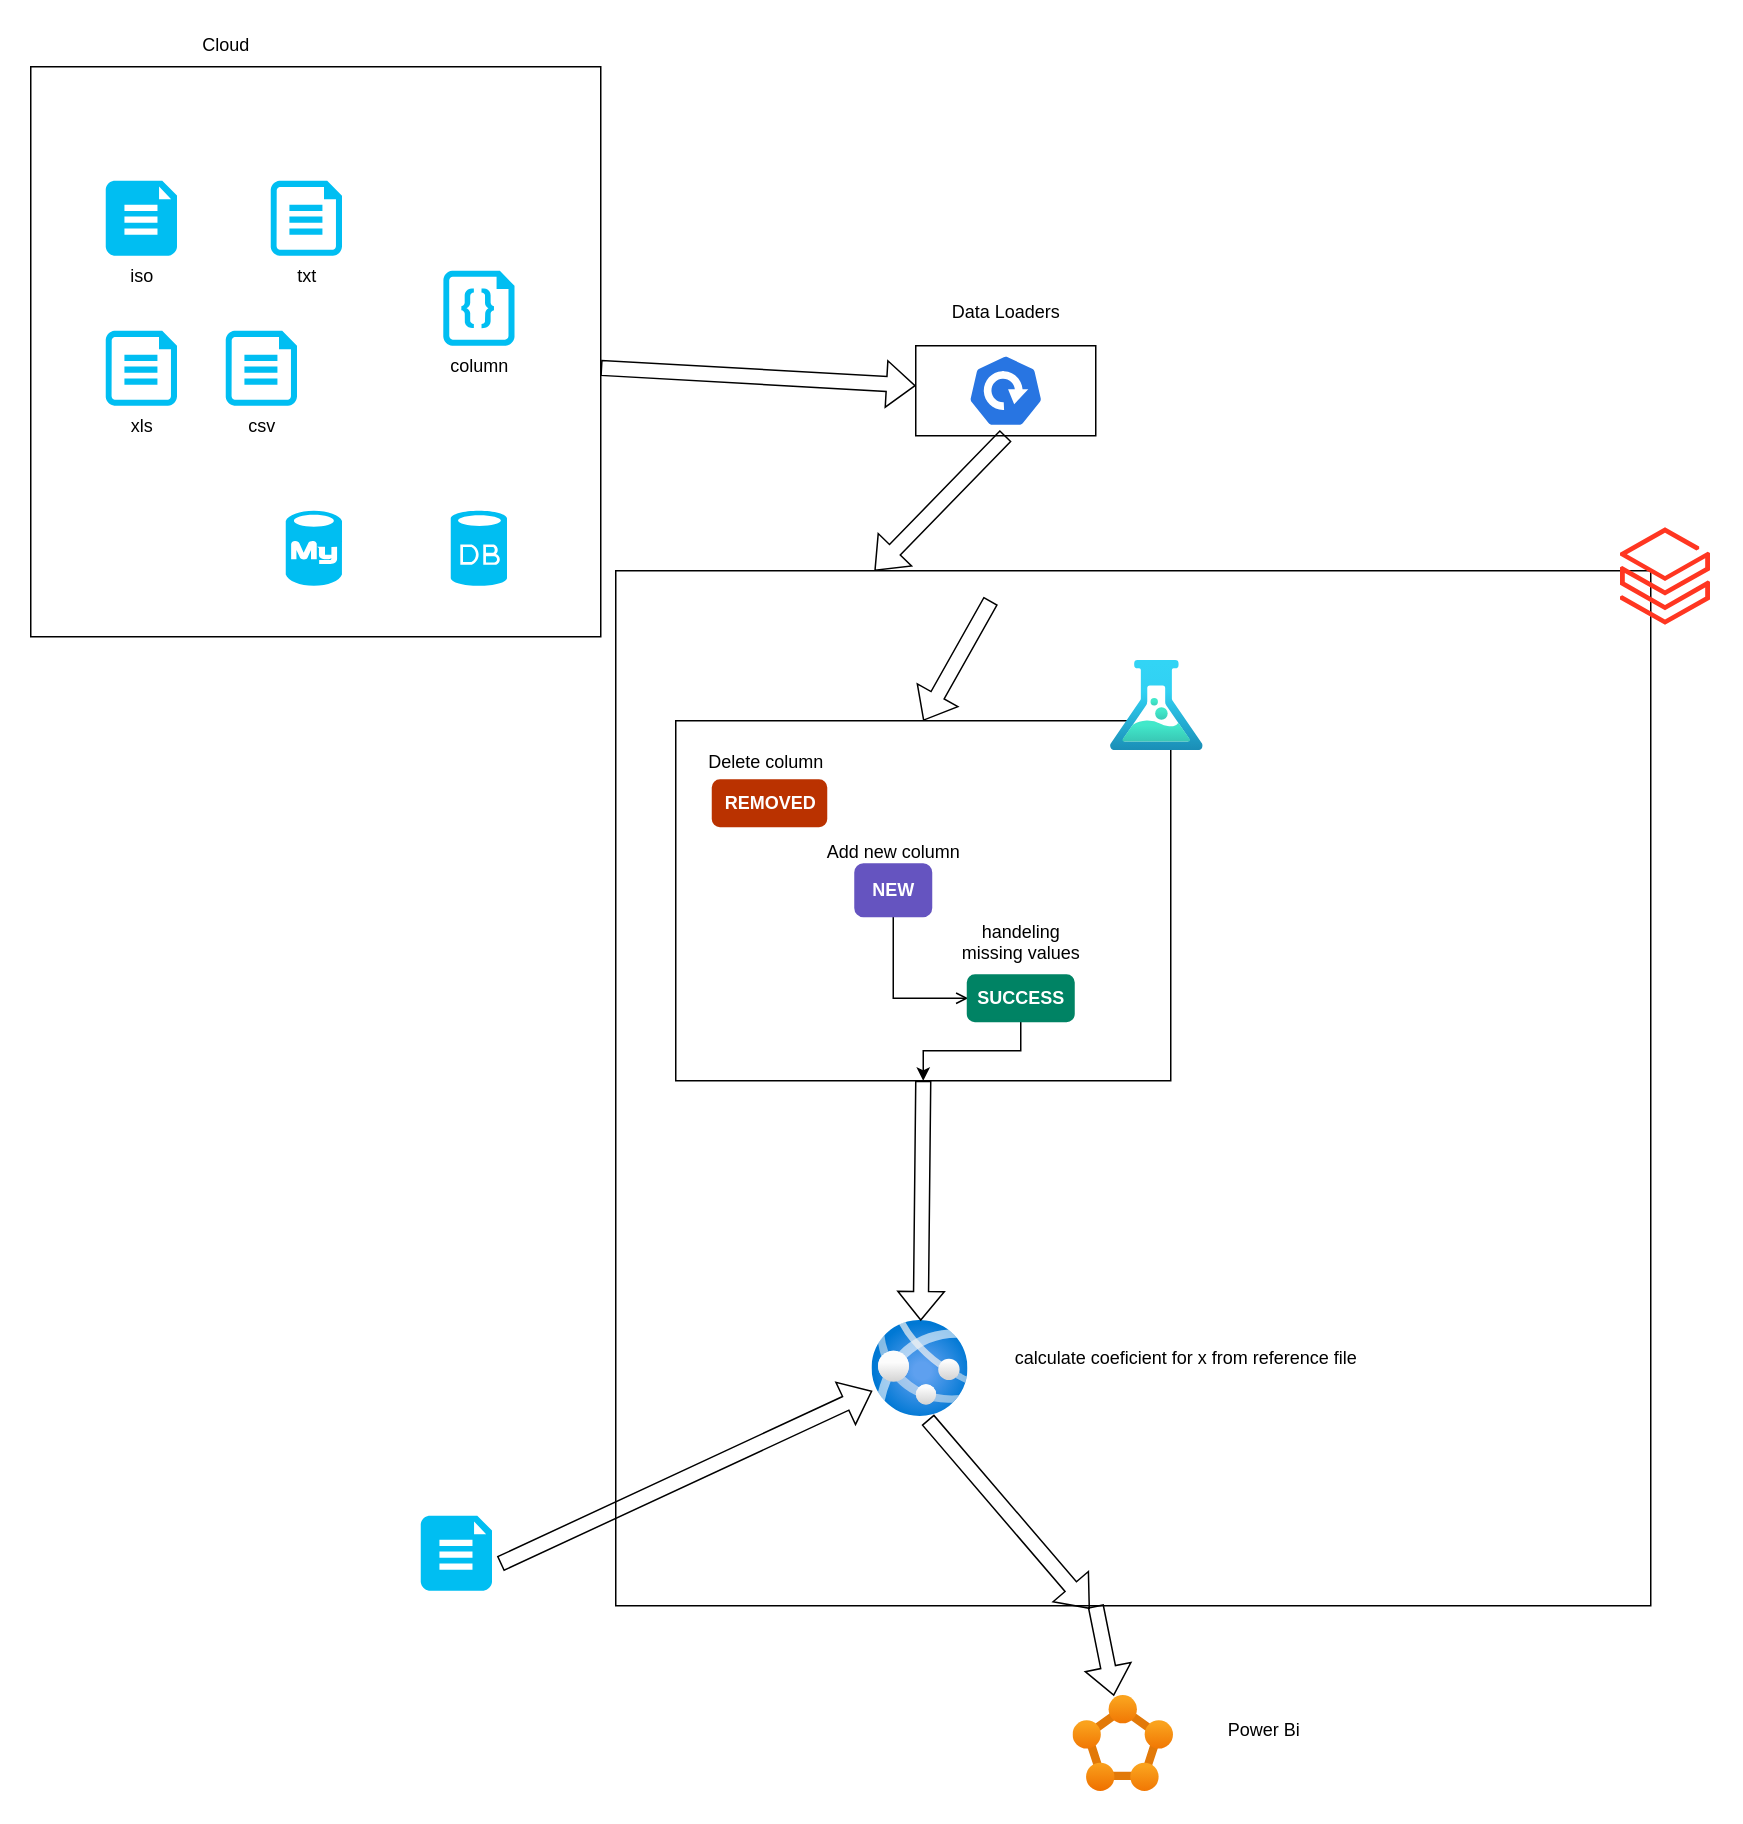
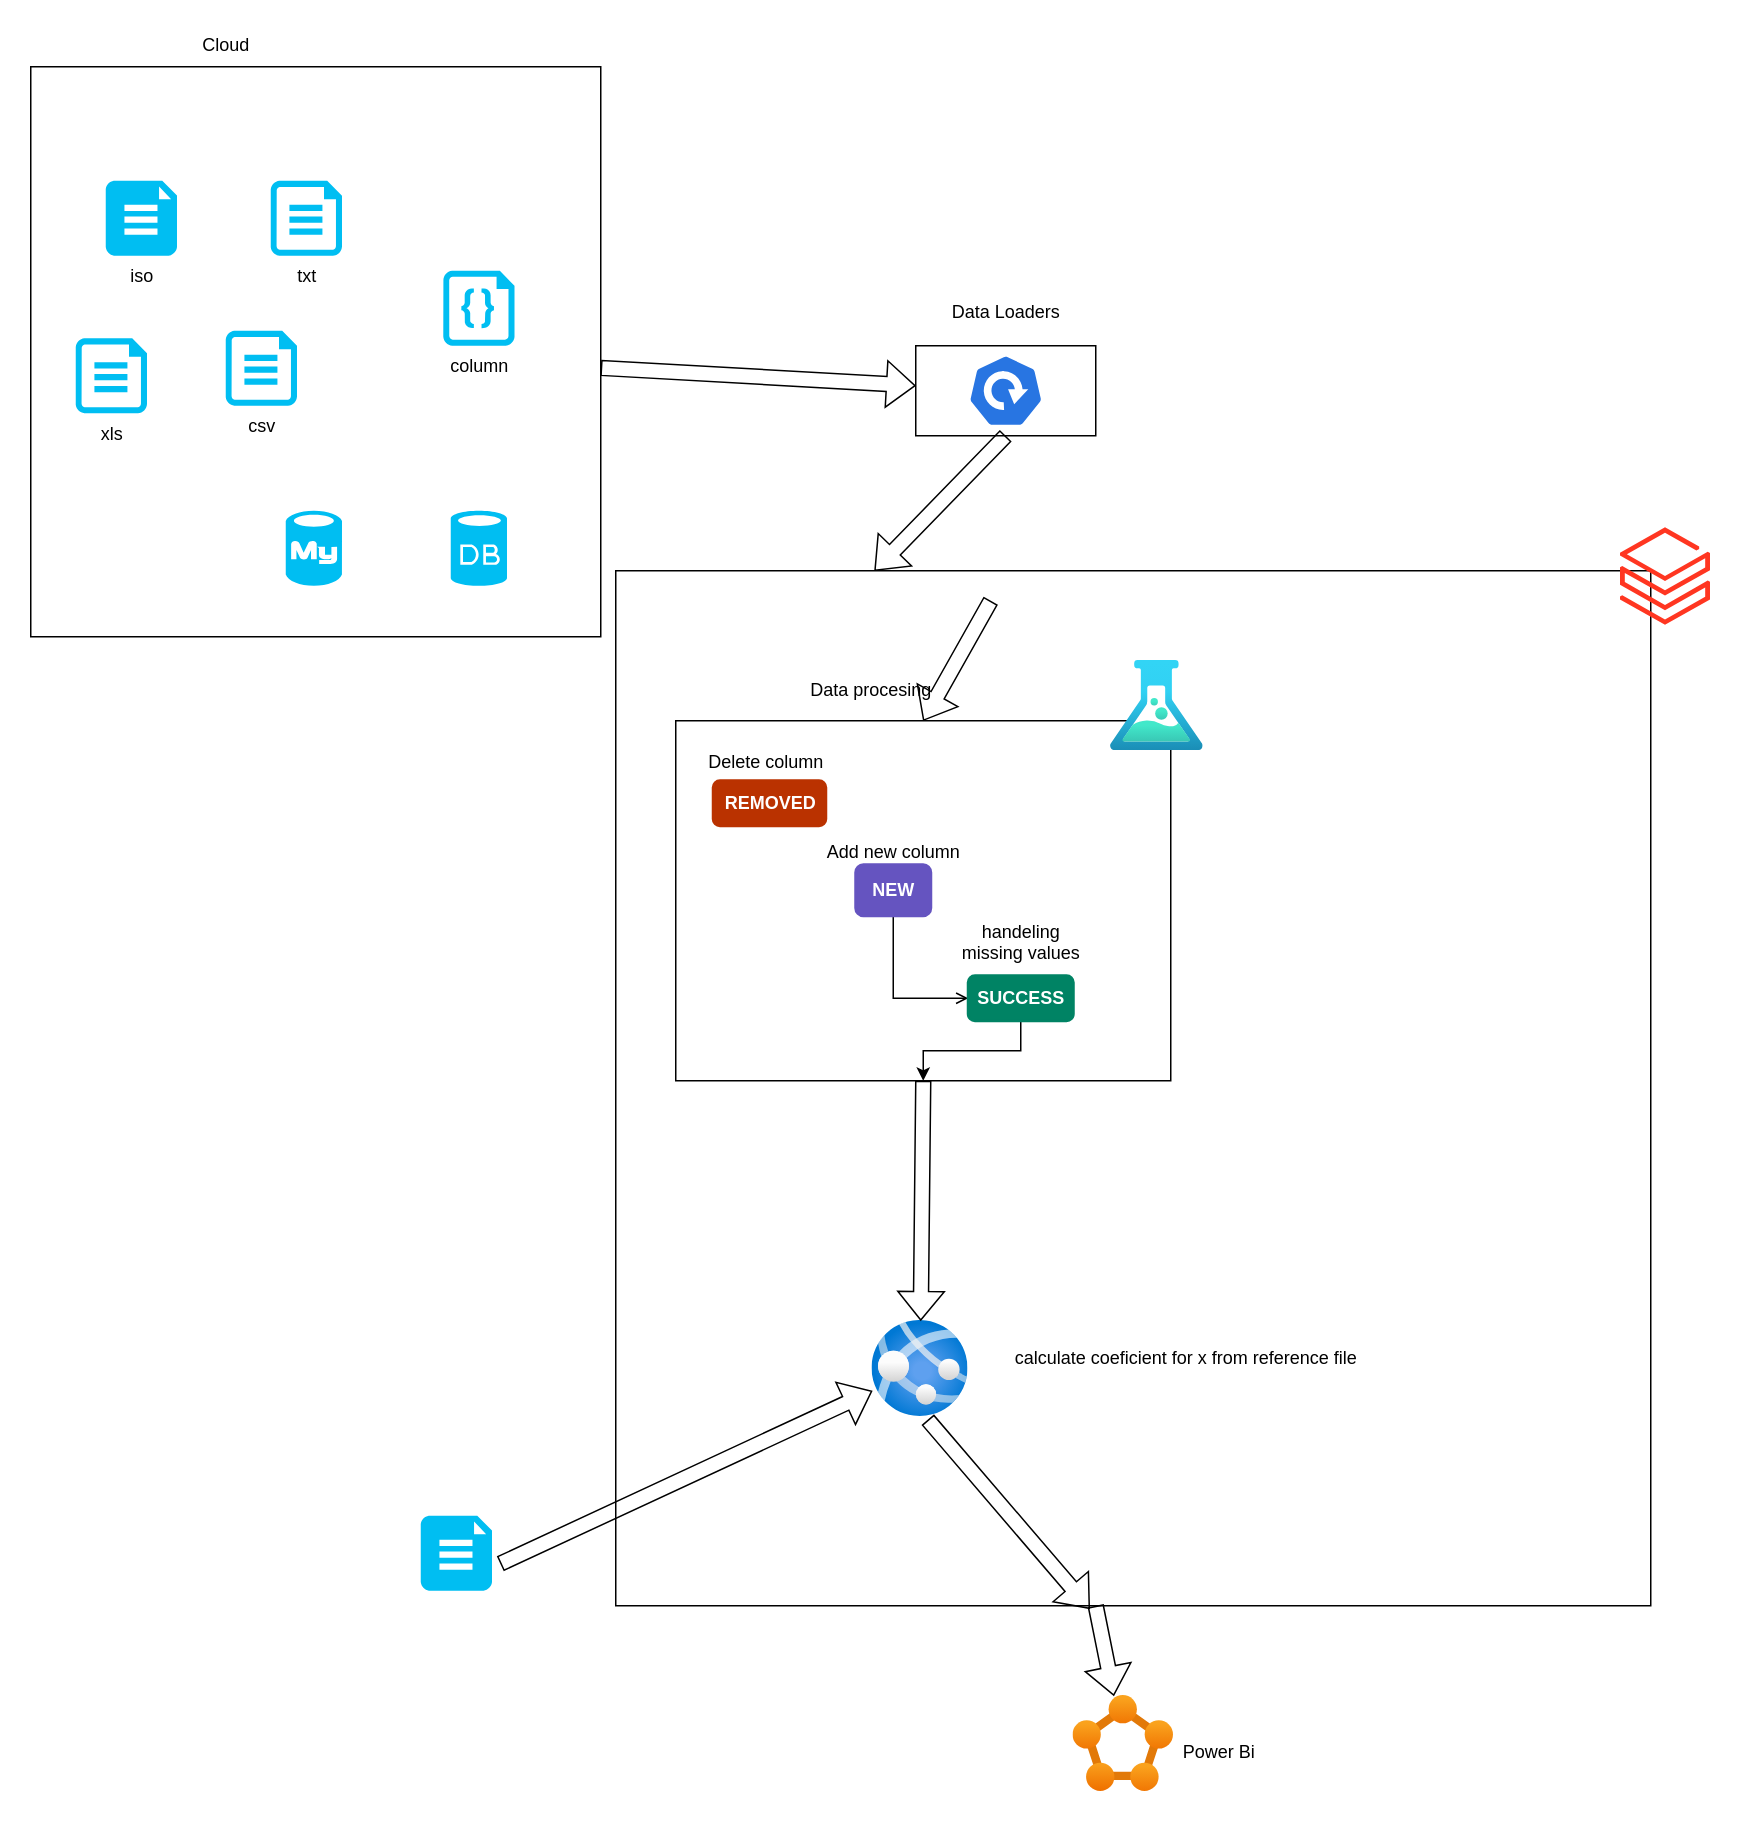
  <mxCell id="0" />
  <mxCell id="1" parent="0" />
  <mxCell id="2" value="" style="whiteSpace=wrap;html=1;aspect=fixed;" vertex="1" parent="1"><mxGeometry x="20" y="44" width="380" height="380" as="geometry" /></mxCell>
  <mxCell id="3" value="" style="verticalLabelPosition=bottom;html=1;verticalAlign=top;align=center;strokeColor=none;fillColor=#00BEF2;shape=mxgraph.azure.database;" vertex="1" parent="1"><mxGeometry x="300" y="340" width="37.5" height="50" as="geometry" /></mxCell>
  <mxCell id="4" value="" style="verticalLabelPosition=bottom;html=1;verticalAlign=top;align=center;strokeColor=none;fillColor=#00BEF2;shape=mxgraph.azure.mysql_database;" vertex="1" parent="1"><mxGeometry x="190" y="340" width="37.5" height="50" as="geometry" /></mxCell>
  <mxCell id="5" value="txt" style="verticalLabelPosition=bottom;html=1;verticalAlign=top;align=center;strokeColor=none;fillColor=#00BEF2;shape=mxgraph.azure.file;pointerEvents=1;" vertex="1" parent="1"><mxGeometry x="180" y="120" width="47.5" height="50" as="geometry" /></mxCell>
  <mxCell id="6" value="iso" style="verticalLabelPosition=bottom;html=1;verticalAlign=top;align=center;strokeColor=none;fillColor=#00BEF2;shape=mxgraph.azure.file_2;pointerEvents=1;" vertex="1" parent="1"><mxGeometry x="70" y="120" width="47.5" height="50" as="geometry" /></mxCell>
  <mxCell id="7" value="&lt;div&gt;column&lt;/div&gt;&lt;div&gt;&lt;br&gt;&lt;/div&gt;" style="verticalLabelPosition=bottom;html=1;verticalAlign=top;align=center;strokeColor=none;fillColor=#00BEF2;shape=mxgraph.azure.code_file;pointerEvents=1;" vertex="1" parent="1"><mxGeometry x="295" y="180" width="47.5" height="50" as="geometry" /></mxCell>
  <mxCell id="8" value="&lt;div&gt;csv&lt;/div&gt;&lt;div&gt;&lt;br&gt;&lt;/div&gt;" style="verticalLabelPosition=bottom;html=1;verticalAlign=top;align=center;strokeColor=none;fillColor=#00BEF2;shape=mxgraph.azure.file;pointerEvents=1;" vertex="1" parent="1"><mxGeometry x="150" y="220" width="47.5" height="50" as="geometry" /></mxCell>
- <mxCell id="9" value="&lt;div&gt;xls&lt;/div&gt;&lt;div&gt;&lt;br&gt;&lt;/div&gt;" style="verticalLabelPosition=bottom;html=1;verticalAlign=top;align=center;strokeColor=none;fillColor=#00BEF2;shape=mxgraph.azure.file;pointerEvents=1;" vertex="1" parent="1"><mxGeometry x="70" y="220" width="47.5" height="50" as="geometry" /></mxCell>
+ <mxCell id="9" value="&lt;div&gt;xls&lt;/div&gt;&lt;div&gt;&lt;br&gt;&lt;/div&gt;" style="verticalLabelPosition=bottom;html=1;verticalAlign=top;align=center;strokeColor=none;fillColor=#00BEF2;shape=mxgraph.azure.file;pointerEvents=1;" vertex="1" parent="1"><mxGeometry x="50" y="225" width="47.5" height="50" as="geometry" /></mxCell>
  <mxCell id="10" value="" style="shape=flexArrow;endArrow=classic;html=1;rounded=0;" edge="1" parent="1" source="2" target="11"><mxGeometry width="50" height="50" relative="1" as="geometry"><mxPoint x="520" y="220" as="sourcePoint" /><mxPoint x="640" y="260" as="targetPoint" /></mxGeometry></mxCell>
  <mxCell id="11" value="" style="rounded=0;whiteSpace=wrap;html=1;" vertex="1" parent="1"><mxGeometry x="610" y="230" width="120" height="60" as="geometry" /></mxCell>
  <mxCell id="12" value="" style="sketch=0;html=1;dashed=0;whitespace=wrap;fillColor=#2875E2;strokeColor=#ffffff;points=[[0.005,0.63,0],[0.1,0.2,0],[0.9,0.2,0],[0.5,0,0],[0.995,0.63,0],[0.72,0.99,0],[0.5,1,0],[0.28,0.99,0]];shape=mxgraph.kubernetes.icon;prIcon=deploy" vertex="1" parent="1"><mxGeometry x="645" y="155" width="50" height="210" as="geometry" /></mxCell>
  <mxCell id="13" value="&lt;div&gt;Data Loaders&lt;/div&gt;&lt;div&gt;&lt;br&gt;&lt;/div&gt;" style="text;html=1;align=center;verticalAlign=middle;resizable=0;points=[];autosize=1;strokeColor=none;fillColor=none;" vertex="1" parent="1"><mxGeometry x="625" y="200" width="90" height="30" as="geometry" /></mxCell>
  <mxCell id="14" value="&lt;div&gt;Cloud&lt;/div&gt;" style="text;html=1;align=center;verticalAlign=middle;resizable=0;points=[];autosize=1;strokeColor=none;fillColor=none;" vertex="1" parent="1"><mxGeometry x="125" y="20" width="50" height="20" as="geometry" /></mxCell>
  <mxCell id="15" value="" style="whiteSpace=wrap;html=1;aspect=fixed;" vertex="1" parent="1"><mxGeometry x="410" y="380" width="690" height="690" as="geometry" /></mxCell>
  <mxCell id="16" value="" style="shape=flexArrow;endArrow=classic;html=1;rounded=0;exitX=0.5;exitY=1;exitDx=0;exitDy=0;entryX=0.25;entryY=0;entryDx=0;entryDy=0;" edge="1" parent="1" source="11" target="15"><mxGeometry width="50" height="50" relative="1" as="geometry"><mxPoint x="560" y="490" as="sourcePoint" /><mxPoint x="610" y="440" as="targetPoint" /></mxGeometry></mxCell>
  <mxCell id="17" value="" style="rounded=0;whiteSpace=wrap;html=1;" vertex="1" parent="1"><mxGeometry x="450" y="480" width="330" height="240" as="geometry" /></mxCell>
  <mxCell id="18" value="" style="shape=flexArrow;endArrow=classic;html=1;rounded=0;entryX=0.5;entryY=0;entryDx=0;entryDy=0;" edge="1" parent="1" target="17"><mxGeometry width="50" height="50" relative="1" as="geometry"><mxPoint x="660" y="400" as="sourcePoint" /><mxPoint x="610" y="590" as="targetPoint" /></mxGeometry></mxCell>
+ <mxCell id="19" value="Data procesing" style="text;html=1;align=center;verticalAlign=middle;resizable=0;points=[];autosize=1;strokeColor=none;fillColor=none;" vertex="1" parent="1"><mxGeometry x="530" y="450" width="100" height="20" as="geometry" /></mxCell>
  <mxCell id="20" value="" style="aspect=fixed;html=1;points=[];align=center;image;fontSize=12;image=img/lib/azure2/analytics/Azure_Databricks.svg;" vertex="1" parent="1"><mxGeometry x="1080" y="350" width="60" height="68" as="geometry" /></mxCell>
  <mxCell id="21" value="" style="aspect=fixed;html=1;points=[];align=center;image;fontSize=12;image=img/lib/azure2/general/Load_Test.svg;" vertex="1" parent="1"><mxGeometry x="740" y="440" width="61.82" height="60" as="geometry" /></mxCell>
  <mxCell id="22" value="REMOVED" style="dashed=0;html=1;rounded=1;fillColor=#BA3200;strokeColor=#BA3200;fontSize=12;align=center;fontStyle=1;strokeWidth=2;fontColor=#ffffff" vertex="1" parent="1"><mxGeometry x="475" y="520" width="75" height="30" as="geometry" /></mxCell>
  <mxCell id="23" value="&lt;div&gt;Delete column&lt;/div&gt;&lt;div&gt;&lt;br&gt;&lt;/div&gt;" style="text;html=1;align=center;verticalAlign=middle;resizable=0;points=[];autosize=1;strokeColor=none;fillColor=none;" vertex="1" parent="1"><mxGeometry x="465" y="500" width="90" height="30" as="geometry" /></mxCell>
  <mxCell id="24" style="edgeStyle=orthogonalEdgeStyle;rounded=0;orthogonalLoop=1;jettySize=auto;html=1;exitX=0.5;exitY=1;exitDx=0;exitDy=0;entryX=0;entryY=0.5;entryDx=0;entryDy=0;endArrow=open;" edge="1" parent="1" source="25" target="28"><mxGeometry relative="1" as="geometry" /></mxCell>
  <mxCell id="25" value="NEW" style="dashed=0;html=1;rounded=1;fillColor=#6554C0;strokeColor=#6554C0;fontSize=12;align=center;fontStyle=1;strokeWidth=2;fontColor=#ffffff" vertex="1" parent="1"><mxGeometry x="570" y="576" width="50" height="34" as="geometry" /></mxCell>
  <mxCell id="26" value="&lt;div&gt;Add new column&lt;/div&gt;&lt;div&gt;&lt;br&gt;&lt;/div&gt;" style="text;html=1;align=center;verticalAlign=middle;resizable=0;points=[];autosize=1;strokeColor=none;fillColor=none;" vertex="1" parent="1"><mxGeometry x="545" y="560" width="100" height="30" as="geometry" /></mxCell>
  <mxCell id="27" style="edgeStyle=orthogonalEdgeStyle;rounded=0;orthogonalLoop=1;jettySize=auto;html=1;exitX=0.5;exitY=1;exitDx=0;exitDy=0;" edge="1" parent="1" source="28" target="17"><mxGeometry relative="1" as="geometry" /></mxCell>
  <mxCell id="28" value="SUCCESS" style="dashed=0;html=1;rounded=1;fillColor=#008364;strokeColor=#008364;fontSize=12;align=center;fontStyle=1;strokeWidth=2;fontColor=#ffffff" vertex="1" parent="1"><mxGeometry x="645" y="650" width="70" height="30" as="geometry" /></mxCell>
  <mxCell id="29" value="handeling &lt;br&gt;&lt;div&gt;missing values&lt;/div&gt;&lt;div&gt;&lt;br&gt;&lt;/div&gt;" style="text;html=1;align=center;verticalAlign=middle;resizable=0;points=[];autosize=1;strokeColor=none;fillColor=none;" vertex="1" parent="1"><mxGeometry x="635" y="610" width="90" height="50" as="geometry" /></mxCell>
  <mxCell id="30" value="" style="aspect=fixed;html=1;points=[];align=center;image;fontSize=12;image=img/lib/azure2/compute/App_Services.svg;" vertex="1" parent="1"><mxGeometry x="581" y="880" width="64" height="64" as="geometry" /></mxCell>
  <mxCell id="31" value="" style="shape=flexArrow;endArrow=classic;html=1;rounded=0;exitX=0.5;exitY=1;exitDx=0;exitDy=0;" edge="1" parent="1" source="17" target="30"><mxGeometry width="50" height="50" relative="1" as="geometry"><mxPoint x="560" y="730" as="sourcePoint" /><mxPoint x="610" y="680" as="targetPoint" /></mxGeometry></mxCell>
  <mxCell id="32" value="" style="verticalLabelPosition=bottom;html=1;verticalAlign=top;align=center;strokeColor=none;fillColor=#00BEF2;shape=mxgraph.azure.file_2;pointerEvents=1;" vertex="1" parent="1"><mxGeometry x="280" y="1010" width="47.5" height="50" as="geometry" /></mxCell>
  <mxCell id="33" value="" style="shape=flexArrow;endArrow=classic;html=1;rounded=0;exitX=1.116;exitY=0.64;exitDx=0;exitDy=0;exitPerimeter=0;" edge="1" parent="1" source="32" target="30"><mxGeometry width="50" height="50" relative="1" as="geometry"><mxPoint x="560" y="740" as="sourcePoint" /><mxPoint x="610" y="690" as="targetPoint" /></mxGeometry></mxCell>
  <mxCell id="34" value="&lt;div&gt;calculate coeficient for x from reference file&lt;/div&gt;&lt;div&gt;&lt;br&gt;&lt;/div&gt;" style="text;html=1;align=center;verticalAlign=middle;resizable=0;points=[];autosize=1;strokeColor=none;fillColor=none;" vertex="1" parent="1"><mxGeometry x="670" y="897" width="240" height="30" as="geometry" /></mxCell>
  <mxCell id="35" value="" style="shape=flexArrow;endArrow=classic;html=1;rounded=0;exitX=0.578;exitY=1.031;exitDx=0;exitDy=0;exitPerimeter=0;entryX=0.458;entryY=1.003;entryDx=0;entryDy=0;entryPerimeter=0;" edge="1" parent="1" source="30" target="15"><mxGeometry width="50" height="50" relative="1" as="geometry"><mxPoint x="560" y="830" as="sourcePoint" /><mxPoint x="610" y="780" as="targetPoint" /><Array as="points" /></mxGeometry></mxCell>
  <mxCell id="36" value="" style="aspect=fixed;html=1;points=[];align=center;image;fontSize=12;image=img/lib/azure2/containers/Service_Fabric_Clusters.svg;" vertex="1" parent="1"><mxGeometry x="715" y="1130" width="67" height="64" as="geometry" /></mxCell>
  <mxCell id="37" value="" style="shape=flexArrow;endArrow=classic;html=1;rounded=0;" edge="1" parent="1" target="36"><mxGeometry width="50" height="50" relative="1" as="geometry"><mxPoint x="730" y="1070" as="sourcePoint" /><mxPoint x="610" y="780" as="targetPoint" /><Array as="points" /></mxGeometry></mxCell>
- <mxCell id="38" value="&lt;div&gt;Power Bi&lt;/div&gt;&lt;div&gt;&lt;br&gt;&lt;/div&gt;" style="text;html=1;align=center;verticalAlign=middle;resizable=0;points=[];autosize=1;strokeColor=none;fillColor=none;" vertex="1" parent="1"><mxGeometry x="812" y="1145" width="60" height="30" as="geometry" /></mxCell>
+ <mxCell id="38" value="&lt;div&gt;Power Bi&lt;/div&gt;&lt;div&gt;&lt;br&gt;&lt;/div&gt;" style="text;html=1;align=center;verticalAlign=middle;resizable=0;points=[];autosize=1;strokeColor=none;fillColor=none;" vertex="1" parent="1"><mxGeometry x="782" y="1160" width="60" height="30" as="geometry" /></mxCell>
